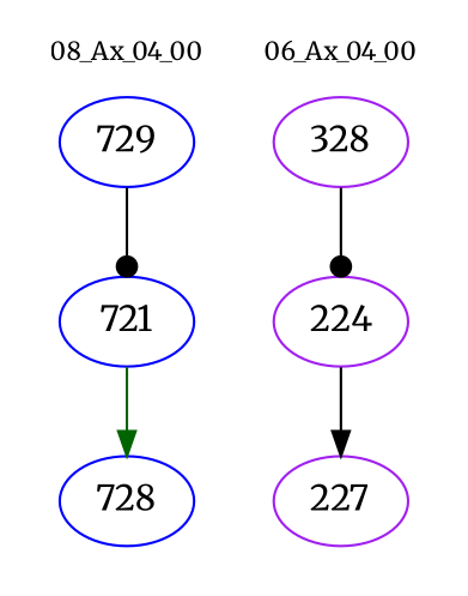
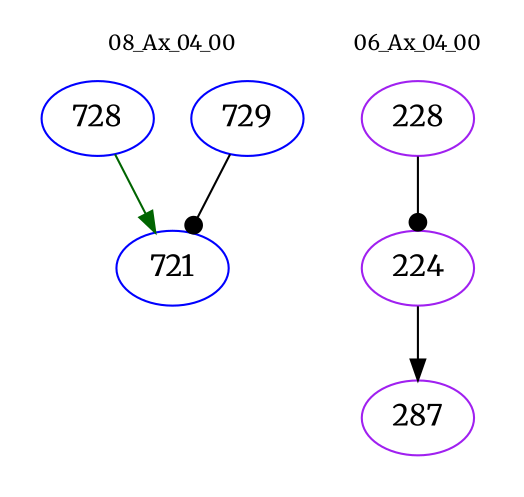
  digraph {
    fontname=Merriweather
    node [color=blue fontname=Merriweather]
    edge [arrowhead=dot color=black fontname=Merriweather]
    n1 [label=729]
    n2 [label=721]
    n3 [label=728]
-   n4 [color=purple label=328]
+   n4 [color=purple label=228]
    n5 [color=purple label=224]
-   n6 [color=purple label=227]
+   n6 [color=purple label=287]
    subgraph cluster_1 {
      color=white
      fontsize=10
      label="08_Ax_04_00"
      n1
      n2
      n3
    }
    subgraph cluster_2 {
      color=white
      fontsize=10
      label="06_Ax_04_00"
      n4
      n5
      n6
    }
    n1 -> n2
-   n2 -> n3 [arrowhead=normal color=darkgreen]
+   n3 -> n2 [arrowhead=normal color=darkgreen]
    n4 -> n5
    n5 -> n6 [arrowhead=normal]
  }
